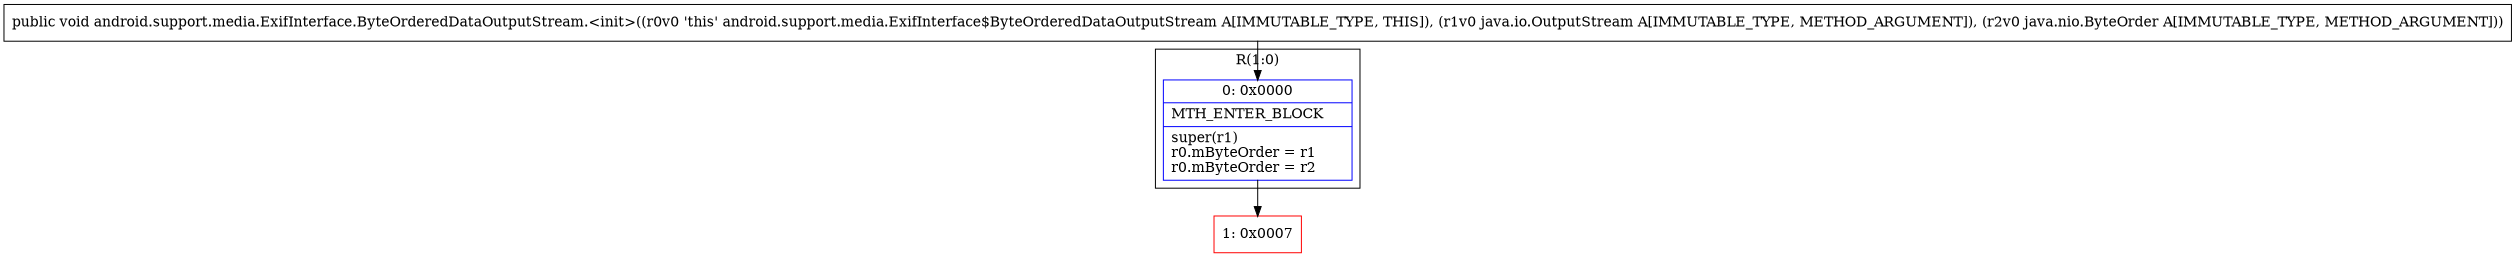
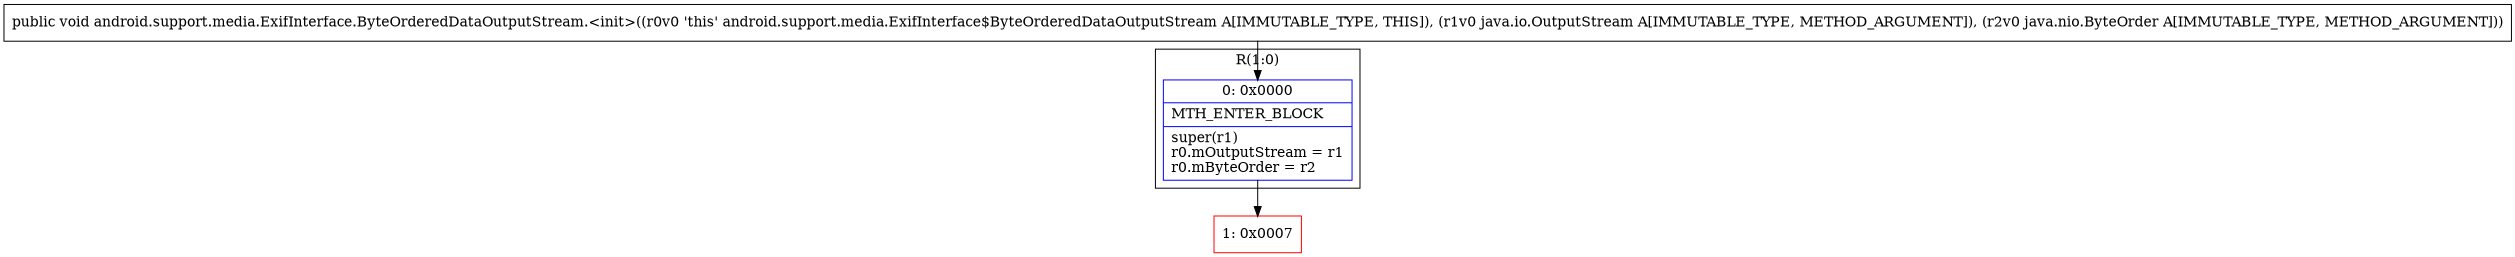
  digraph {
    node [shape=record]
-   n1 [color=blue label="{0\:\ 0x0000|MTH_ENTER_BLOCK\l|super(r1)\lr0.mByteOrder = r1\lr0.mByteOrder = r2\l}"]
+   n1 [color=blue label="{0\:\ 0x0000|MTH_ENTER_BLOCK\l|super(r1)\lr0.mOutputStream = r1\lr0.mByteOrder = r2\l}"]
    n2 [color=red label="{1\:\ 0x0007}"]
    n3 [label="{public void android.support.media.ExifInterface.ByteOrderedDataOutputStream.\<init\>((r0v0 'this' android.support.media.ExifInterface$ByteOrderedDataOutputStream A[IMMUTABLE_TYPE, THIS]), (r1v0 java.io.OutputStream A[IMMUTABLE_TYPE, METHOD_ARGUMENT]), (r2v0 java.nio.ByteOrder A[IMMUTABLE_TYPE, METHOD_ARGUMENT])) }"]
    subgraph cluster_1 {
      label="R(1:0)"
      n1
    }
    n1 -> n2
    n3 -> n1
  }
